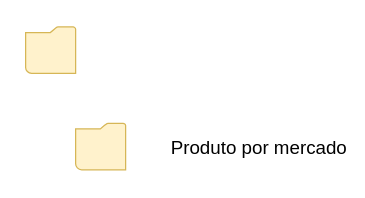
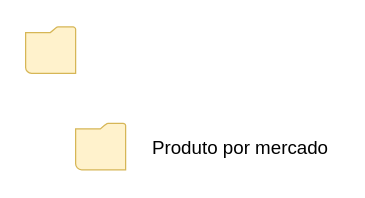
  <mxCell id="0" />
  <mxCell id="1" parent="0" />
  <mxCell id="2" value="" style="shadow=0;dashed=0;html=1;strokeColor=#d6b656;fillColor=#fff2cc;labelPosition=center;verticalLabelPosition=bottom;verticalAlign=top;align=center;outlineConnect=0;shape=mxgraph.veeam.2d.folder;" vertex="1" parent="1"><mxGeometry x="20" y="20.89" width="40" height="37.11" as="geometry" /></mxCell>
  <mxCell id="3" value="" style="shadow=0;dashed=0;html=1;strokeColor=#d6b656;fillColor=#fff2cc;labelPosition=center;verticalLabelPosition=bottom;verticalAlign=top;align=center;outlineConnect=0;shape=mxgraph.veeam.2d.folder;" vertex="1" parent="1"><mxGeometry x="60" y="98" width="40" height="37.11" as="geometry" /></mxCell>
- <mxCell id="4" value="&lt;font style=&quot;font-size: 15px&quot;&gt;Produto por mercado&lt;/font&gt;" style="text;html=1;strokeColor=none;fillColor=none;align=center;verticalAlign=middle;whiteSpace=wrap;rounded=0;labelBorderColor=none;fontSize=18;fontStyle=0;spacingTop=1;spacing=1;spacingLeft=5;spacingBottom=0;spacingRight=5;imageAspect=0;" vertex="1" parent="1"><mxGeometry x="129" y="101.56" width="156" height="30" as="geometry" /></mxCell>
+ <mxCell id="4" value="&lt;font style=&quot;font-size: 15px&quot;&gt;Produto por mercado&lt;/font&gt;" style="text;html=1;strokeColor=none;fillColor=none;align=center;verticalAlign=middle;whiteSpace=wrap;rounded=0;labelBorderColor=none;fontSize=18;fontStyle=0;spacingTop=1;spacing=1;spacingLeft=5;spacingBottom=0;spacingRight=5;imageAspect=0;" vertex="1" parent="1"><mxGeometry x="114" y="101.56" width="156" height="30" as="geometry" /></mxCell>
